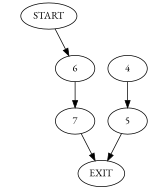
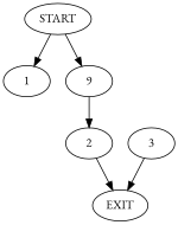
  digraph {
    fontname="EB Garamond"
    node [fontname="EB Garamond"]
    edge [fontname="EB Garamond"]
    n1 [label=START]
-   6
-   2 [label=7]
+   1
+   6 [label=9]
+   2
    n5 [label=EXIT]
-   4
-   5
+   5 [label=3]
+   n1 -> 1
    n1 -> 6
    6 -> 2
    2 -> n5
-   4 -> 5
    5 -> n5
  }
